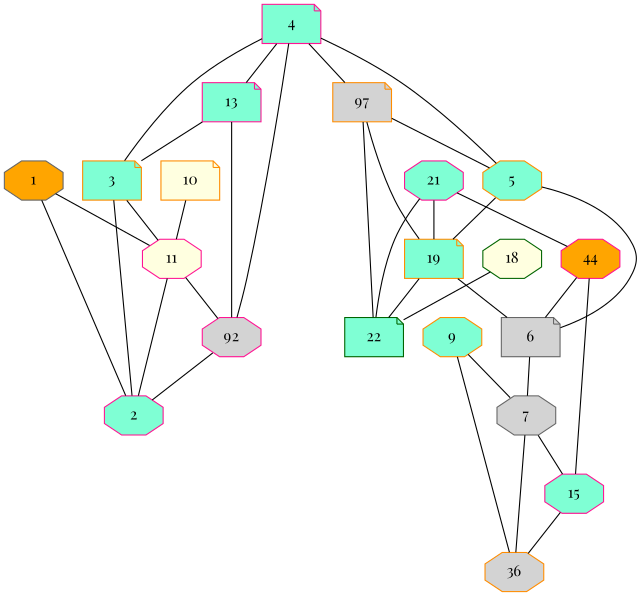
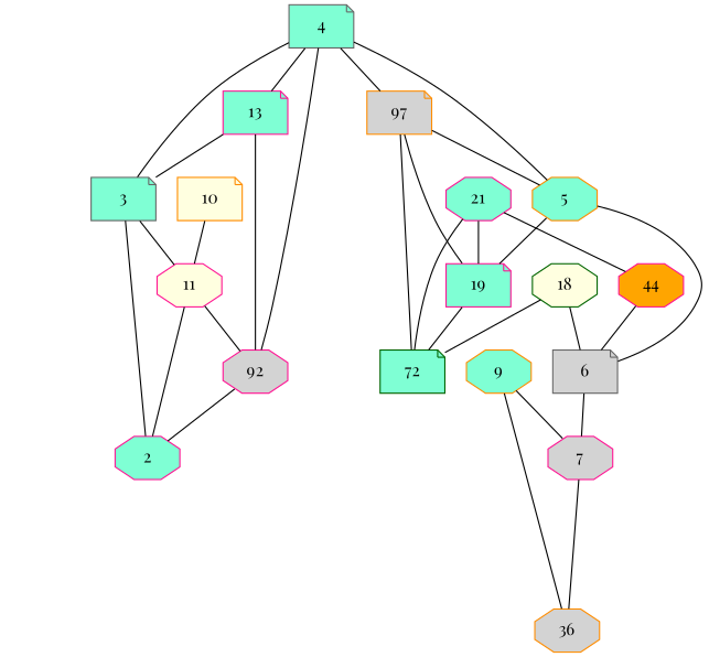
  graph {
    fontname="Playfair Display"
    node [aaLength=3 color=deeppink fillcolor=aquamarine fontname="Playfair Display" sequence=REC shape=octagon style=filled type=0]
    edge [distance0=0.0 fontname="Playfair Display" frequency=1 type0=2]
-   1 [color=gray40 fillcolor=orange sequence=LSS]
    2
    11 [fillcolor=lightyellow]
    n4 [aaLength=16 fillcolor=lightgrey label=92 sequence=KKRALEIISELAAKQL]
-   3 [aaLength=16 color=darkorange sequence=KKRALEIISELAAKQL shape=note]
-   4 [aaLength=12 sequence=PQVVFEAILTRE shape=note]
+   3 [aaLength=16 color=gray40 sequence=KKRALEIISELAAKQL shape=note]
+   4 [aaLength=12 color=gray40 sequence=PQVVFEAILTRE shape=note]
    13 [aaLength=14 sequence=PQVVFEAILTREKM shape=note]
    n8 [aaLength=4 color=darkorange fillcolor=lightgrey label=97 sequence=HGKL shape=note type=1]
    5 [color=darkorange sequence=EDT]
-   19 [aaLength=6 color=darkorange sequence=VGVFVQ shape=note type=1]
+   19 [aaLength=6 sequence=VGVFVQ shape=note type=1]
    6 [color=gray40 fillcolor=lightgrey sequence=ADQ shape=note]
-   22 [aaLength=6 color=darkgreen sequence=VGVFVQ shape=note type=1]
-   7 [aaLength=14 color=gray40 fillcolor=lightgrey sequence=THLHTLSLVAKRLA]
-   15 [aaLength=9 sequence=KTICRRLRA]
+   22 [aaLength=6 color=darkgreen sequence=VGVFVQ shape=note type=1 label=72]
+   7 [aaLength=14 fillcolor=lightgrey sequence=THLHTLSLVAKRLA]
    n15 [aaLength=8 color=darkorange fillcolor=lightgrey label=36 sequence=DEELYQII]
    n16 [aaLength=18 fillcolor=orange label=44 sequence=ADQTKTHLHTLSLVAKRL]
    9 [aaLength=9 color=darkorange sequence=DEELYQIIT]
    10 [aaLength=9 color=darkorange fillcolor=lightyellow sequence=DTTLQLSSV shape=note]
    18 [aaLength=8 color=darkgreen fillcolor=lightyellow sequence=LLFALLVP type=1]
    21 [aaLength=8 sequence=LLFALLVP type=1]
-   1 -- 2 [distance0=9.599472]
-   1 -- 11 [distance0=6.822244 type0=1]
    11 -- 2 [distance0=14.60261 type0=1]
    11 -- n4 [distance0=13.62579 distance1=9.0 frequency=2 type0=3 type1=4]
    n4 -- 2 [distance0=12.40556 type0=1]
    3 -- 2 [distance0=15.8914]
    3 -- 11 [distance0=21.3192 type0=3]
    4 -- n4 [distance0=29.09115 type0=3]
    4 -- 3 [distance0=22.33419 type0=1]
    4 -- 13 [distance0=25.09985]
    4 -- n8 [distance0=14.0 type0=4]
    13 -- n4 [distance0=22.20734 type0=1]
    13 -- 3 [distance0=23.22863]
    n8 -- 5 [distance0=1.0 type0=4]
    n8 -- 19 [distance0=11.0]
    5 -- 4 [distance0=34.9924 type0=1]
    5 -- 19 [distance0=3.0 type0=4]
    5 -- 6 [distance0=36.01299]
    19 -- 22 [type0=1]
    6 -- 7 [distance0=15.59216 distance1=2.0 frequency=2 type0=1 type1=4]
    22 -- n8 [distance0=11.0]
-   7 -- 15 [distance0=21.91802 type0=3]
-   15 -- n15 [distance0=15.34586 distance1=3.0 frequency=2 type0=1 type1=4]
    n15 -- 7 [distance0=28.46485 type0=3]
    n16 -- 6 [distance0=24.88349]
-   n16 -- 15 [distance0=2.0 type0=4]
    9 -- 7 [distance0=29.53087 type0=3]
    9 -- n15 [distance0=20.53977]
    10 -- 11 [distance0=19.1955 distance1=2.0 frequency=2 type0=3 type1=4]
-   19 -- 6 [type0=5]
+   18 -- 6 [type0=5]
    18 -- 22 [distance0=22.0 type0=3]
    21 -- 19 [distance0=22.0]
    21 -- 22 [distance0=22.0 type0=3]
    21 -- n16 [type0=5]
  }
